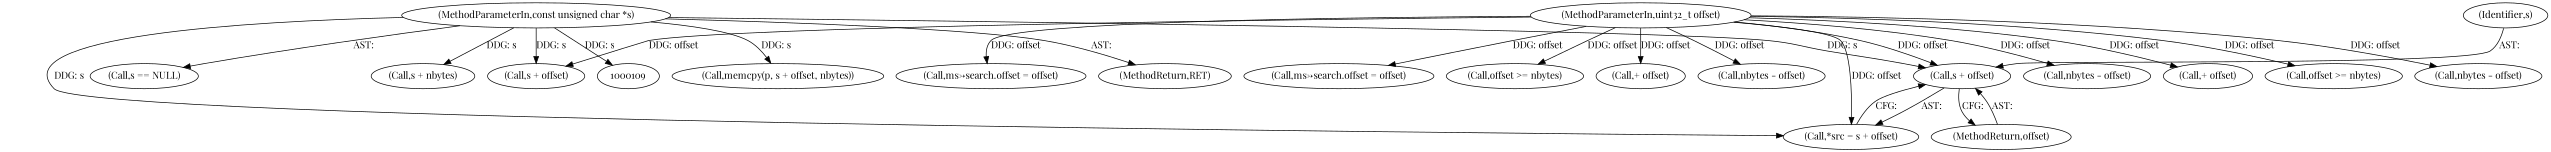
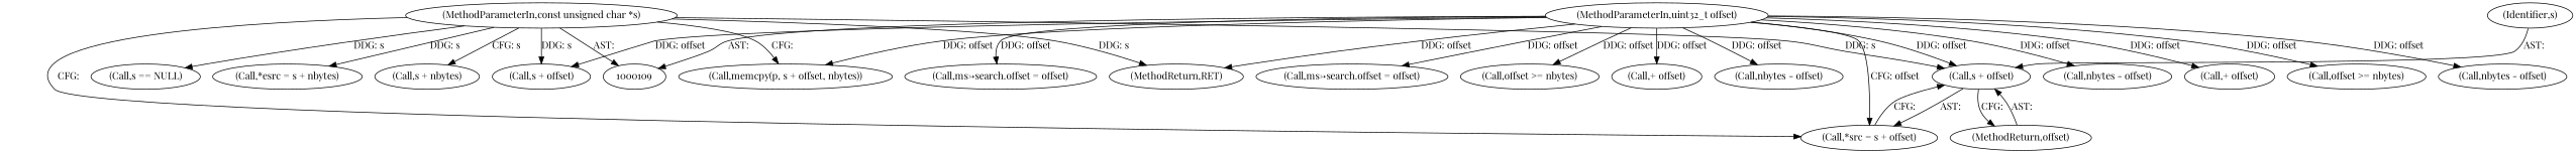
  digraph {
    fontname="Playfair Display"
    node [fontname="Playfair Display"]
    edge [fontname="Playfair Display"]
    n1 [label="(Call,s + offset)"]
    n2 [label="(MethodReturn,offset)"]
    n3 [label="(Call,*src = s + offset)"]
    n4 [label="(MethodParameterIn,const unsigned char *s)"]
    n5 [label="(Call,memcpy(p, s + offset, nbytes))"]
    n6 [label="(MethodReturn,RET)"]
    n7 [label="(Call,s == NULL)"]
+   n8 [label="(Call,*esrc = s + nbytes)"]
    n9 [label="(Call,s + nbytes)"]
    n10 [label="(Call,s + offset)"]
    1000109
    n12 [label="(MethodParameterIn,uint32_t offset)"]
    n13 [label="(Call,nbytes - offset)"]
    n14 [label="(Call,+ offset)"]
    n15 [label="(Call,offset >= nbytes)"]
    n16 [label="(Call,nbytes - offset)"]
    n17 [label="(Call,ms->search.offset = offset)"]
    n18 [label="(Call,ms->search.offset = offset)"]
    n19 [label="(Call,offset >= nbytes)"]
    n20 [label="(Call,+ offset)"]
    n21 [label="(Call,nbytes - offset)"]
    n22 [label="(Identifier,s)"]
    n1 -> n2 [label="CFG: "]
    n1 -> n3 [label="AST: "]
    n2 -> n1 [label="AST: "]
    n3 -> n1 [label="CFG: "]
    n4 -> n1 [label="DDG: s"]
-   n4 -> n3 [label="DDG: s"]
-   n4 -> n5 [label="DDG: s"]
-   n4 -> n6 [label="AST: "]
-   n4 -> n7 [label="AST: "]
-   n4 -> n9 [label="DDG: s"]
+   n4 -> n3 [label="CFG: "]
+   n4 -> n5 [label="CFG: "]
+   n4 -> n6 [label="DDG: s"]
+   n4 -> n7 [label="DDG: s"]
+   n4 -> n8 [label="DDG: s"]
+   n4 -> n9 [label="CFG: s"]
    n4 -> n10 [label="DDG: s"]
-   n4 -> 1000109 [label="DDG: s"]
+   n4 -> 1000109 [label="AST: "]
    n12 -> n1 [label="DDG: offset"]
-   n12 -> n3 [label="DDG: offset"]
+   n12 -> n3 [label="CFG: offset"]
+   n12 -> n5 [label="DDG: offset"]
+   n12 -> n6 [label="DDG: offset"]
    n12 -> n10 [label="DDG: offset"]
+   n12 -> 1000109 [label="AST: "]
    n12 -> n13 [label="DDG: offset"]
    n12 -> n14 [label="DDG: offset"]
    n12 -> n15 [label="DDG: offset"]
    n12 -> n16 [label="DDG: offset"]
    n12 -> n17 [label="DDG: offset"]
    n12 -> n18 [label="DDG: offset"]
    n12 -> n19 [label="DDG: offset"]
    n12 -> n20 [label="DDG: offset"]
    n12 -> n21 [label="DDG: offset"]
    n22 -> n1 [label="AST: "]
  }
